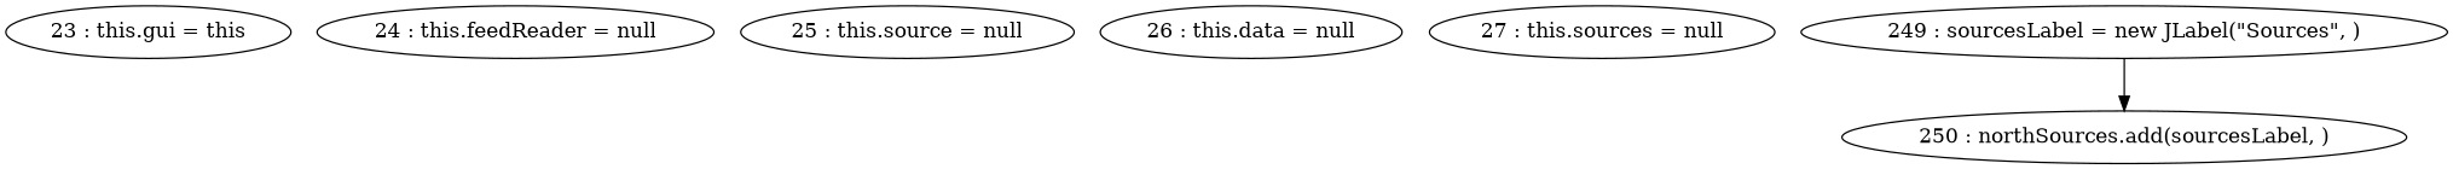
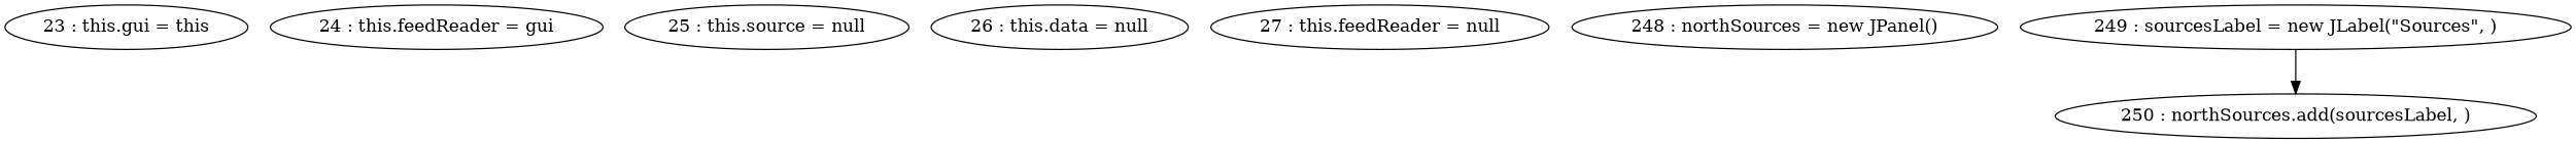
  digraph {
    "23 : this.gui = this"
-   "24 : this.feedReader = null"
+   "24 : this.feedReader = null" [label="24 : this.feedReader = gui"]
    "25 : this.source = null"
    "26 : this.data = null"
-   "27 : this.sources = null"
+   "27 : this.sources = null" [label="27 : this.feedReader = null"]
+   "248 : northSources = new JPanel()"
    "249 : sourcesLabel = new JLabel(\"Sources\", )"
    "250 : northSources.add(sourcesLabel, )"
    "249 : sourcesLabel = new JLabel(\"Sources\", )" -> "250 : northSources.add(sourcesLabel, )"
  }
